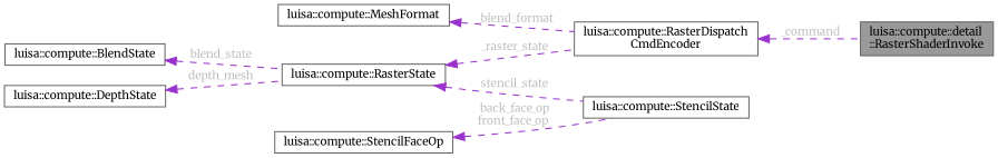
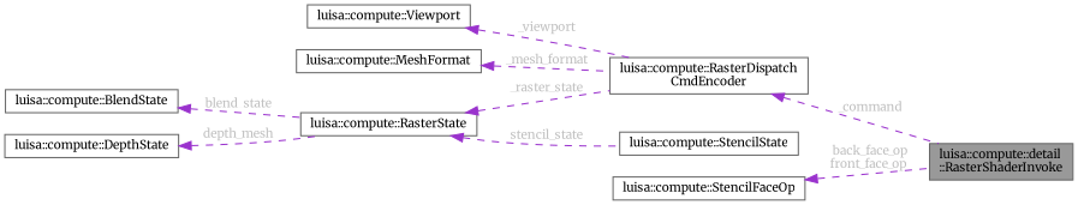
  digraph {
    fontname=Merriweather
    rankdir=LR
    node [color=gray40 fillcolor=white fontname=Merriweather fontsize=10 shape=box style=filled]
    edge [color=darkorchid3 dir=back fontcolor=grey fontname=Merriweather fontsize=10 labelfontname=Helvetica labelfontsize=10 style=dashed]
    n1 [fillcolor=grey60 fontcolor=black height=0.2 label="luisa::compute::detail\l::RasterShaderInvoke" width=0.4]
    n2 [height=0.2 label="luisa::compute::RasterDispatch\lCmdEncoder" width=0.4]
+   n3 [height=0.2 label="luisa::compute::Viewport" width=0.4]
    n4 [height=0.2 label="luisa::compute::MeshFormat" width=0.4]
    n5 [height=0.2 label="luisa::compute::RasterState" width=0.4]
    n6 [height=0.2 label="luisa::compute::StencilState" width=0.4]
    n7 [height=0.2 label="luisa::compute::BlendState" width=0.4]
    n8 [height=0.2 label="luisa::compute::DepthState" width=0.4]
    n9 [height=0.2 label="luisa::compute::StencilFaceOp" width=0.4]
    n2 -> n1 [label=" _command"]
-   n4 -> n2 [label=" _blend_format"]
+   n3 -> n2 [label=" _viewport"]
+   n4 -> n2 [label=" _mesh_format"]
    n5 -> n2 [label=" _raster_state"]
    n5 -> n6 [label=" stencil_state"]
    n7 -> n5 [label=" blend_state"]
    n8 -> n5 [label=" depth_mesh"]
-   n9 -> n6 [label=" back_face_op\nfront_face_op"]
+   n9 -> n1 [label=" back_face_op\nfront_face_op"]
  }
